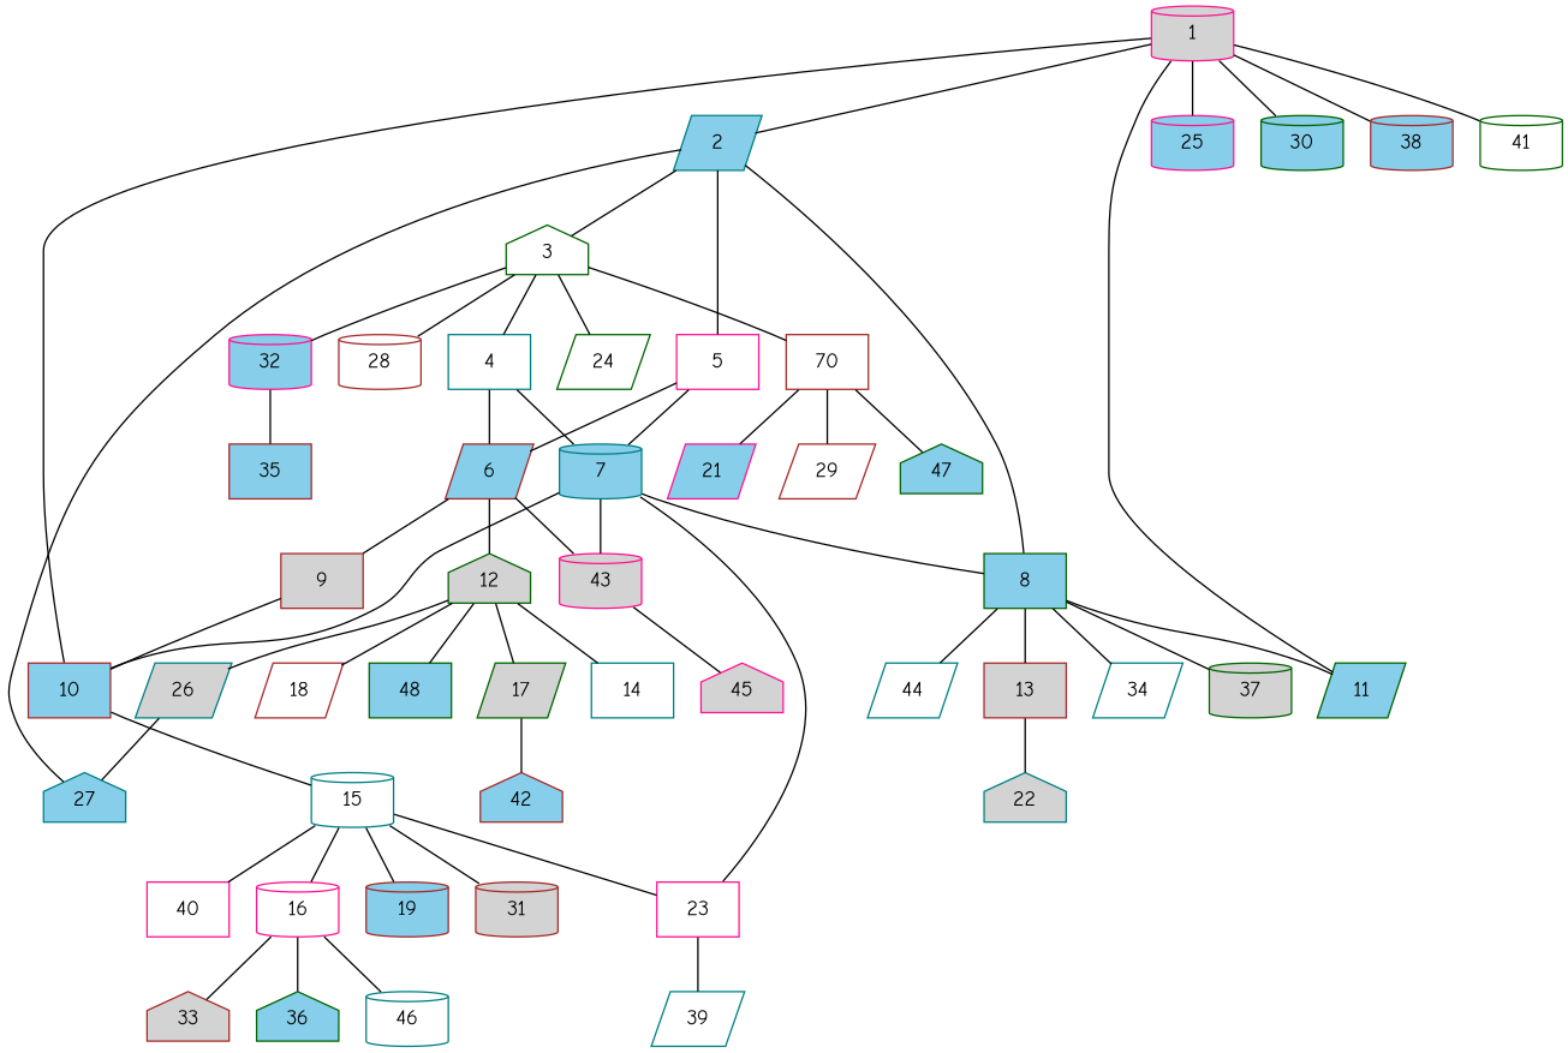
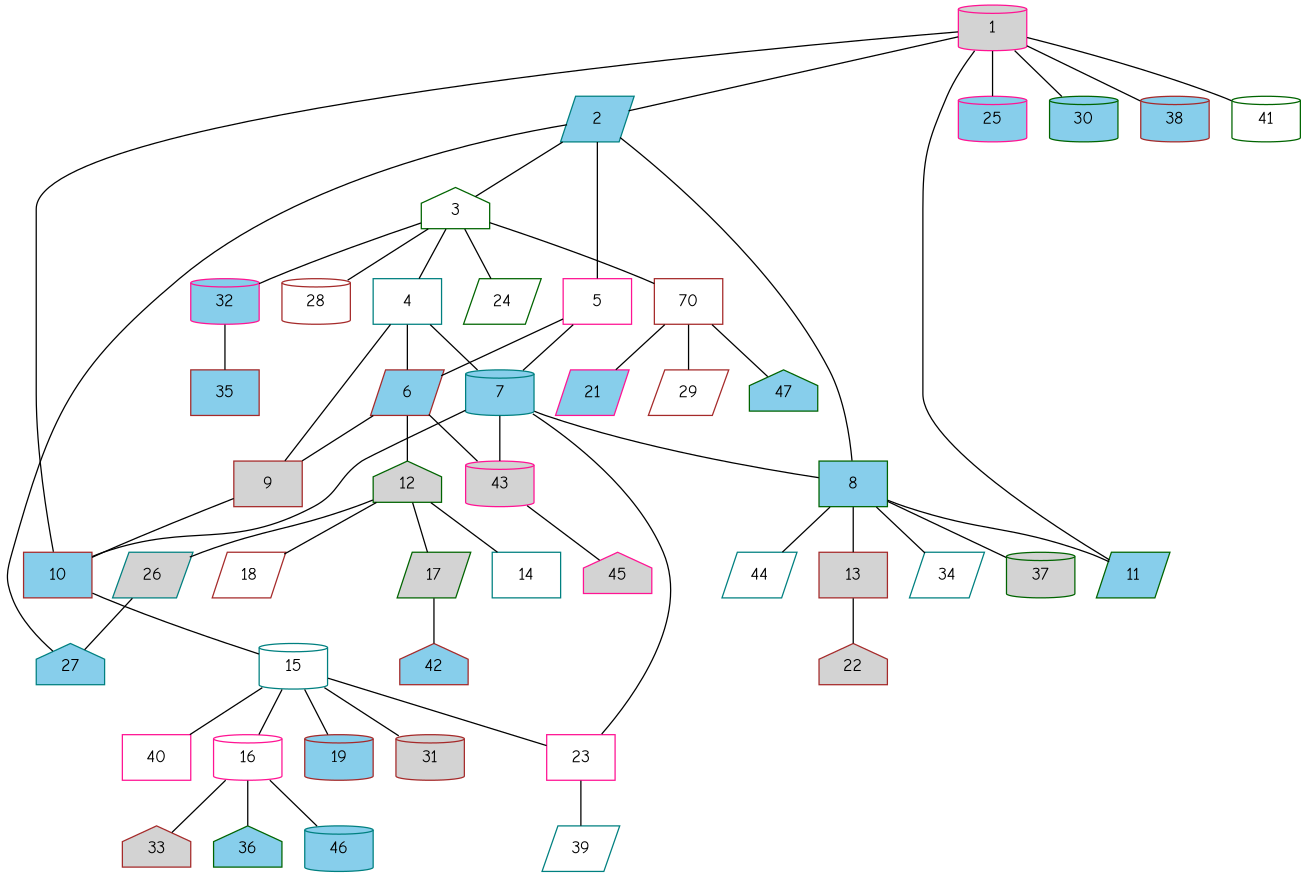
  graph {
    fontname="Comic Neue"
    node [color=brown fillcolor=skyblue fontname="Comic Neue" shape=cylinder style=filled]
    edge [fontname="Comic Neue"]
    1 [color=deeppink fillcolor=lightgrey]
    2 [color=teal shape=parallelogram]
    10 [shape=box]
    11 [color=darkgreen shape=parallelogram]
    25 [color=deeppink]
    30 [color=darkgreen]
    38
    41 [color=darkgreen fillcolor=white]
    3 [color=darkgreen fillcolor=white shape=house]
    5 [color=deeppink fillcolor=white shape=box]
    8 [color=darkgreen shape=box]
    27 [color=teal shape=house]
    15 [color=teal fillcolor=white]
    4 [color=teal fillcolor=white shape=box]
    n15 [fillcolor=white label=70 shape=box]
    24 [color=darkgreen fillcolor=white shape=parallelogram]
    28 [fillcolor=white]
    32 [color=deeppink]
    6 [shape=parallelogram]
    7 [color=teal]
    13 [fillcolor=lightgrey shape=box]
    34 [color=teal fillcolor=white shape=parallelogram]
    37 [color=darkgreen fillcolor=lightgrey]
    44 [color=teal fillcolor=white shape=parallelogram]
    9 [fillcolor=lightgrey shape=box]
    21 [color=deeppink shape=parallelogram]
    29 [fillcolor=white shape=parallelogram]
    47 [color=darkgreen shape=house]
    35 [shape=box]
    12 [color=darkgreen fillcolor=lightgrey shape=house]
    43 [color=deeppink fillcolor=lightgrey]
    23 [color=deeppink fillcolor=white shape=box]
    14 [color=teal fillcolor=white shape=box]
    17 [color=darkgreen fillcolor=lightgrey shape=parallelogram]
    18 [fillcolor=white shape=parallelogram]
    26 [color=teal fillcolor=lightgrey shape=parallelogram]
-   48 [color=darkgreen shape=box]
    45 [color=deeppink fillcolor=lightgrey shape=house]
    39 [color=teal fillcolor=white shape=parallelogram]
-   22 [color=teal fillcolor=lightgrey shape=house]
+   22 [fillcolor=lightgrey shape=house]
    16 [color=deeppink fillcolor=white]
    19
    31 [fillcolor=lightgrey]
    40 [color=deeppink fillcolor=white shape=box]
    42 [shape=house]
    33 [fillcolor=lightgrey shape=house]
    36 [color=darkgreen shape=house]
-   46 [color=teal fillcolor=white]
+   46 [color=teal]
    1 -- 2
    1 -- 10
    1 -- 11
    1 -- 25
    1 -- 30
    1 -- 38
    1 -- 41
    2 -- 3
    2 -- 5
    2 -- 8
    2 -- 27
    10 -- 15
    3 -- 4
    3 -- n15
    3 -- 24
    3 -- 28
    3 -- 32
    5 -- 6
    5 -- 7
    8 -- 11
    8 -- 13
    8 -- 34
    8 -- 37
    8 -- 44
    15 -- 23
    15 -- 16
    15 -- 19
    15 -- 31
    15 -- 40
    4 -- 6
    4 -- 7
+   4 -- 9
    n15 -- 21
    n15 -- 29
    n15 -- 47
    32 -- 35
    6 -- 9
    6 -- 12
    6 -- 43
    7 -- 10
    7 -- 8
    7 -- 43
    7 -- 23
    13 -- 22
    9 -- 10
    12 -- 14
    12 -- 17
    12 -- 18
    12 -- 26
-   12 -- 48
    43 -- 45
    23 -- 39
    17 -- 42
    26 -- 27
    16 -- 33
    16 -- 36
    16 -- 46
  }
